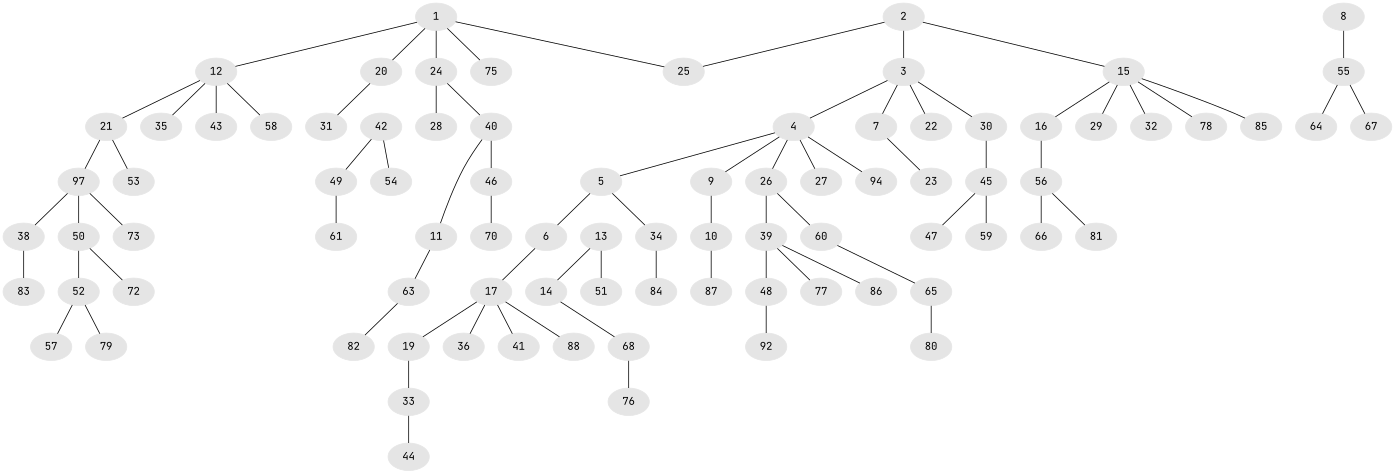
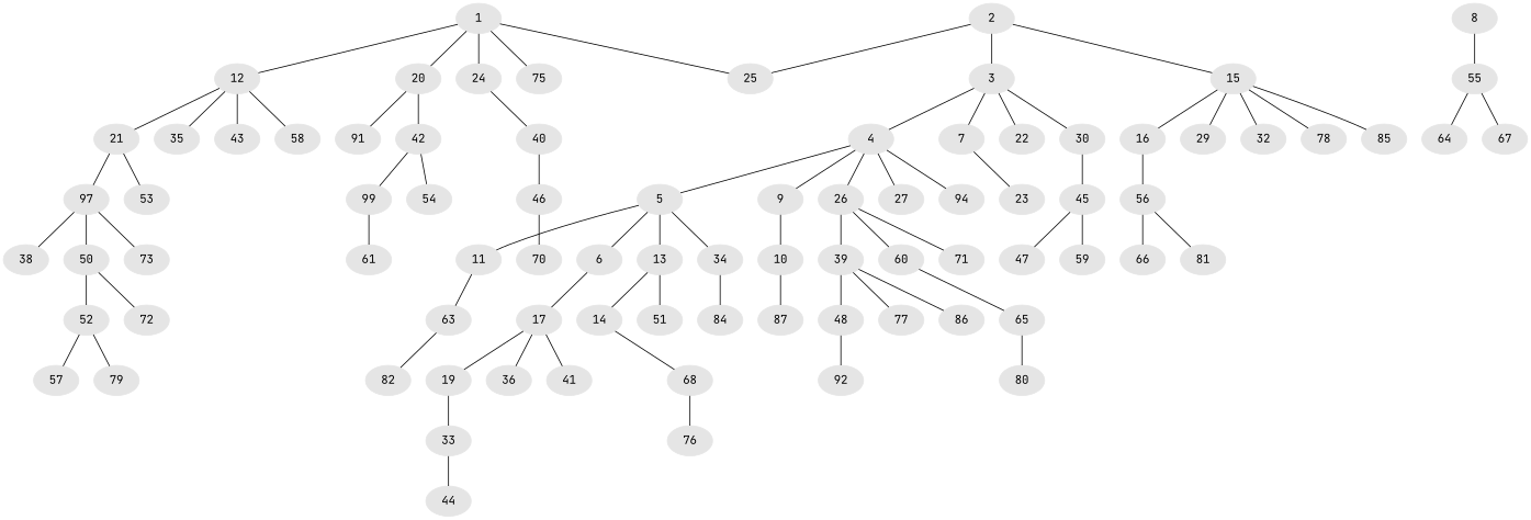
  graph {
    fontname="JetBrains Mono"
    node [color=gray90 fontname="JetBrains Mono" style=filled]
    edge [fontname="JetBrains Mono"]
    1
    12
    20
    24
    75
    25
    2
    3
    15
    21
    35
    43
    58
-   31
+   31 [label=91]
    42
-   28
    40
    4
    7
    22
    30
    16
    29
    32
    78
    85
    5
    9
    26
    27
    n31 [label=94]
    23
    45
    47
    59
    6
    11
    13
    34
    10
    39
    60
+   71
    17
    63
    14
    51
    84
    82
    19
    36
    41
-   88
    8
    55
    64
    67
    87
    n59 [label=97]
    53
    68
    76
    56
    66
    81
    33
    44
-   49
+   49 [label=99]
    54
    38
    50
    73
    46
    48
    77
    86
    65
-   83
    52
    72
    n81 [label=92]
    70
    61
    57
    79
    80
    1 -- 12
    1 -- 20
    1 -- 24
    1 -- 75
    1 -- 25
    12 -- 21
    12 -- 35
    12 -- 43
    12 -- 58
    20 -- 31
-   24 -- 28
+   20 -- 42
    24 -- 40
    2 -- 25
    2 -- 3
    2 -- 15
    3 -- 4
    3 -- 7
    3 -- 22
    3 -- 30
    15 -- 16
    15 -- 29
    15 -- 32
    15 -- 78
    15 -- 85
    21 -- n59
    21 -- 53
    42 -- 49
    42 -- 54
    40 -- 46
    4 -- 5
    4 -- 9
    4 -- 26
    4 -- 27
    4 -- n31
    7 -- 23
    30 -- 45
    16 -- 56
    5 -- 6
-   40 -- 11
+   5 -- 11
+   5 -- 13
    5 -- 34
    9 -- 10
    26 -- 39
    26 -- 60
+   26 -- 71
    45 -- 47
    45 -- 59
    6 -- 17
    11 -- 63
    13 -- 14
    13 -- 51
    34 -- 84
    10 -- 87
    39 -- 48
    39 -- 77
    39 -- 86
    60 -- 65
    17 -- 19
    17 -- 36
    17 -- 41
-   17 -- 88
    63 -- 82
    14 -- 68
    19 -- 33
    8 -- 55
    55 -- 64
    55 -- 67
    n59 -- 38
    n59 -- 50
    n59 -- 73
    68 -- 76
    56 -- 66
    56 -- 81
    33 -- 44
    49 -- 61
-   38 -- 83
    50 -- 52
    50 -- 72
    46 -- 70
    48 -- n81
    65 -- 80
    52 -- 57
    52 -- 79
  }
